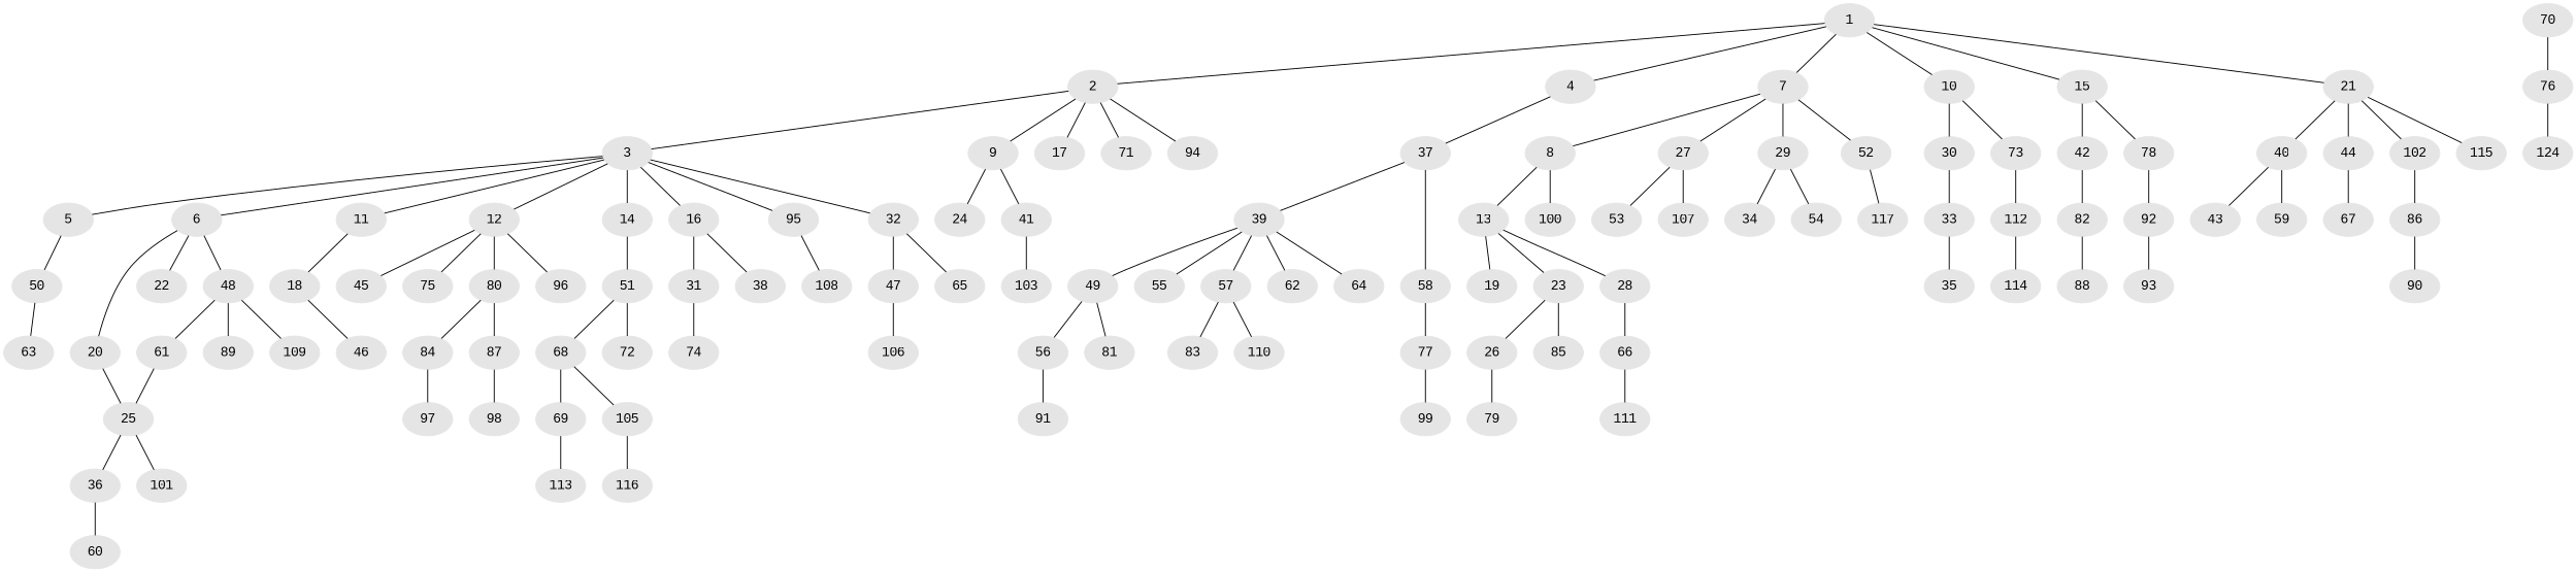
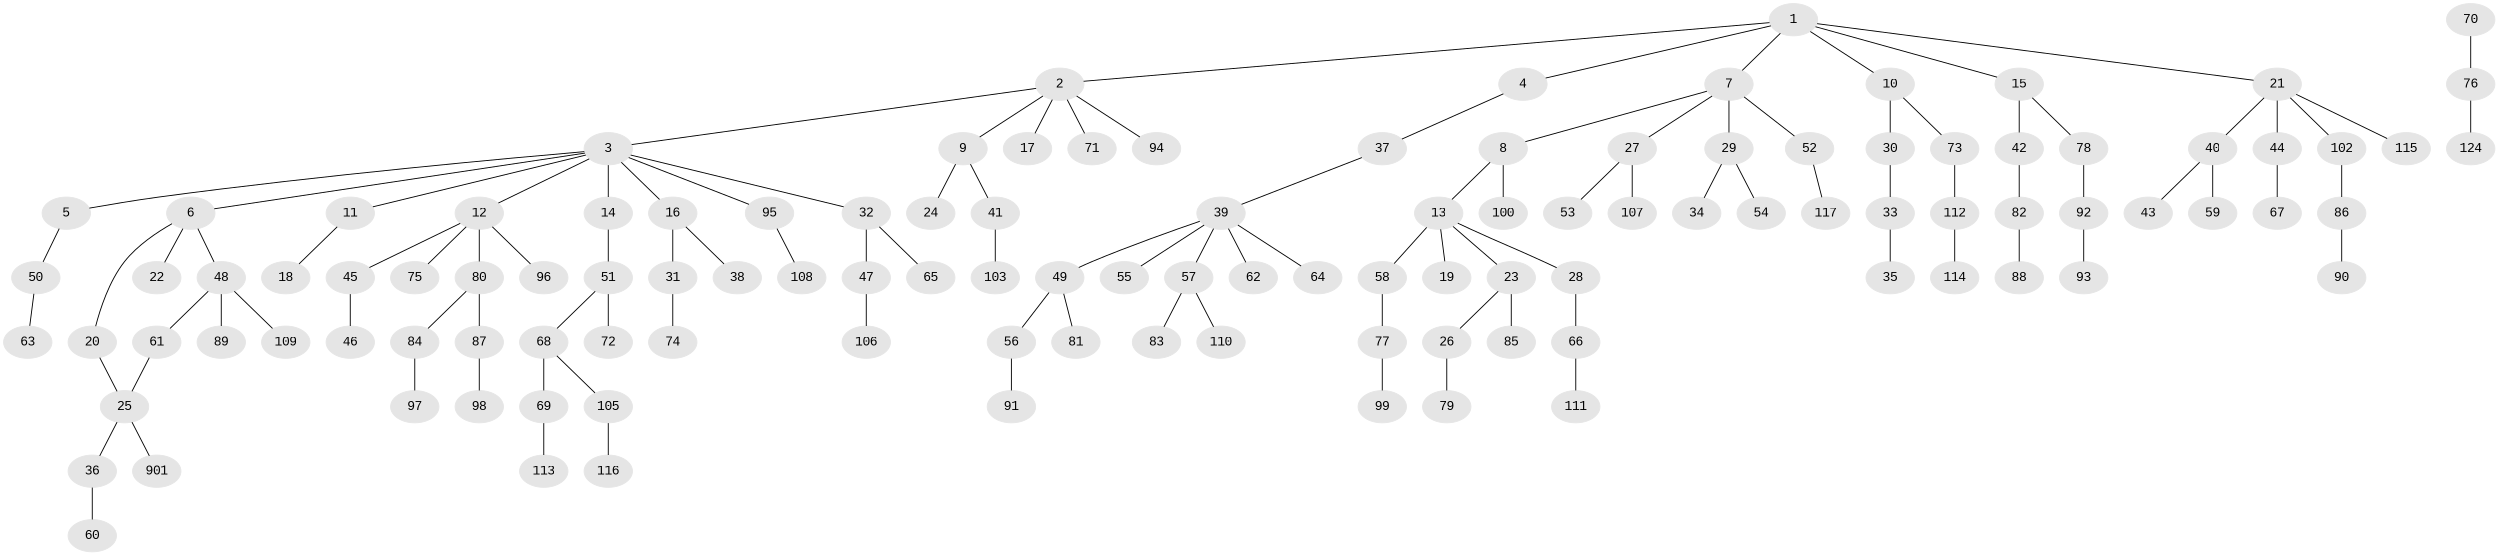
  graph {
    fontname="Liberation Mono"
    node [color=gray90 fontname="Liberation Mono" style=filled]
    edge [fontname="Liberation Mono"]
    1
    2
    4
    7
    10
    15
    21
    3
    9
    17
    71
    94
    37
    8
    27
    29
    52
    30
    73
    42
    78
    40
    44
    102
    115
    5
    6
    11
    12
    14
    16
    95
    32
    24
    41
    50
    20
    22
    48
    18
    45
    75
    80
    96
    51
    31
    38
    108
    39
    58
    63
    25
    61
    89
    109
    13
    100
    53
    107
    34
    54
    117
    19
    23
    28
    103
    33
    112
    46
    84
    87
    97
    26
    85
    66
    47
    65
    68
    72
    82
    92
    74
    36
-   101
+   101 [label=901]
    43
    59
    67
    86
    90
    79
    60
    35
    106
    49
    55
    57
    62
    64
    77
    56
    81
    83
    110
    88
    91
    69
    105
    111
    99
    70
    76
    113
    116
    n114 [label=124]
    114
    93
    98
    1 -- 2
    1 -- 4
    1 -- 7
    1 -- 10
    1 -- 15
    1 -- 21
    2 -- 3
    2 -- 9
    2 -- 17
    2 -- 71
    2 -- 94
    4 -- 37
    7 -- 8
    7 -- 27
    7 -- 29
    7 -- 52
    10 -- 30
    10 -- 73
    15 -- 42
    15 -- 78
    21 -- 40
    21 -- 44
    21 -- 102
    21 -- 115
    3 -- 5
    3 -- 6
    3 -- 11
    3 -- 12
    3 -- 14
    3 -- 16
    3 -- 95
    3 -- 32
    9 -- 24
    9 -- 41
    37 -- 39
-   37 -- 58
+   13 -- 58
    8 -- 13
    8 -- 100
    27 -- 53
    27 -- 107
    29 -- 34
    29 -- 54
    52 -- 117
    30 -- 33
    73 -- 112
    42 -- 82
    78 -- 92
    40 -- 43
    40 -- 59
    44 -- 67
    102 -- 86
    5 -- 50
    6 -- 20
    6 -- 22
    6 -- 48
    11 -- 18
    12 -- 45
    12 -- 75
    12 -- 80
    12 -- 96
    14 -- 51
    16 -- 31
    16 -- 38
    95 -- 108
    32 -- 47
    32 -- 65
    41 -- 103
    50 -- 63
    20 -- 25
    48 -- 61
    48 -- 89
    48 -- 109
-   18 -- 46
+   45 -- 46
    80 -- 84
    80 -- 87
    51 -- 68
    51 -- 72
    31 -- 74
    39 -- 49
    39 -- 55
    39 -- 57
    39 -- 62
    39 -- 64
    58 -- 77
    25 -- 36
    25 -- 101
    61 -- 25
    13 -- 19
    13 -- 23
    13 -- 28
    23 -- 26
    23 -- 85
    28 -- 66
    33 -- 35
    112 -- 114
    84 -- 97
    87 -- 98
    26 -- 79
    66 -- 111
    47 -- 106
    68 -- 69
    68 -- 105
    82 -- 88
    92 -- 93
    36 -- 60
    86 -- 90
    49 -- 56
    49 -- 81
    57 -- 83
    57 -- 110
    77 -- 99
    56 -- 91
    69 -- 113
    105 -- 116
    70 -- 76
    76 -- n114
  }
